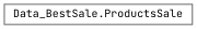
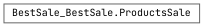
  digraph {
    rankdir=LR
    fontname="JetBrains Mono"
-   n1 [color=grey40 fillcolor=white fontname="JetBrains Mono" fontsize=10 height=0.2 label="Data_BestSale.ProductsSale" shape=box style=filled width=0.4]
+   n1 [color=grey40 fillcolor=white fontname="JetBrains Mono" fontsize=10 height=0.2 label="BestSale_BestSale.ProductsSale" shape=box style=filled width=0.4]
  }
